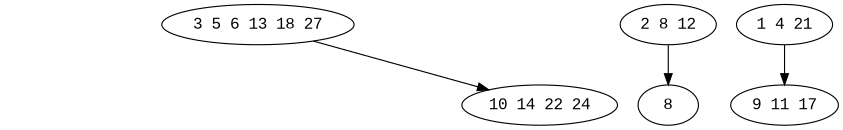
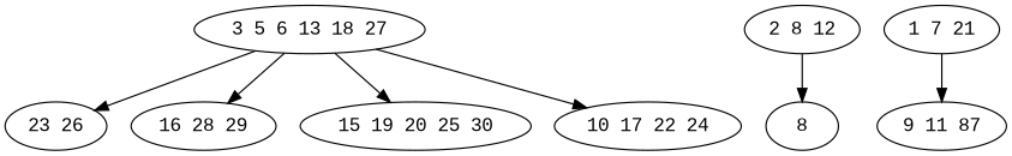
  digraph {
    fontname="Liberation Mono"
    node [fontname="Liberation Mono"]
    edge [fontname="Liberation Mono"]
    n1 [label="3 5 6 13 18 27"]
-   n5 [label="10 14 22 24"]
+   n2 [label="23 26"]
+   n3 [label="16 28 29"]
+   n4 [label="15 19 20 25 30"]
+   n5 [label="10 17 22 24"]
    n6 [label="2 8 12"]
    n7 [label=8]
-   n8 [label="1 4 21"]
-   n9 [label="9 11 17"]
+   n8 [label="1 7 21"]
+   n9 [label="9 11 87"]
+   n1 -> n2
+   n1 -> n3
+   n1 -> n4
    n1 -> n5
    n6 -> n7
    n8 -> n9
  }
